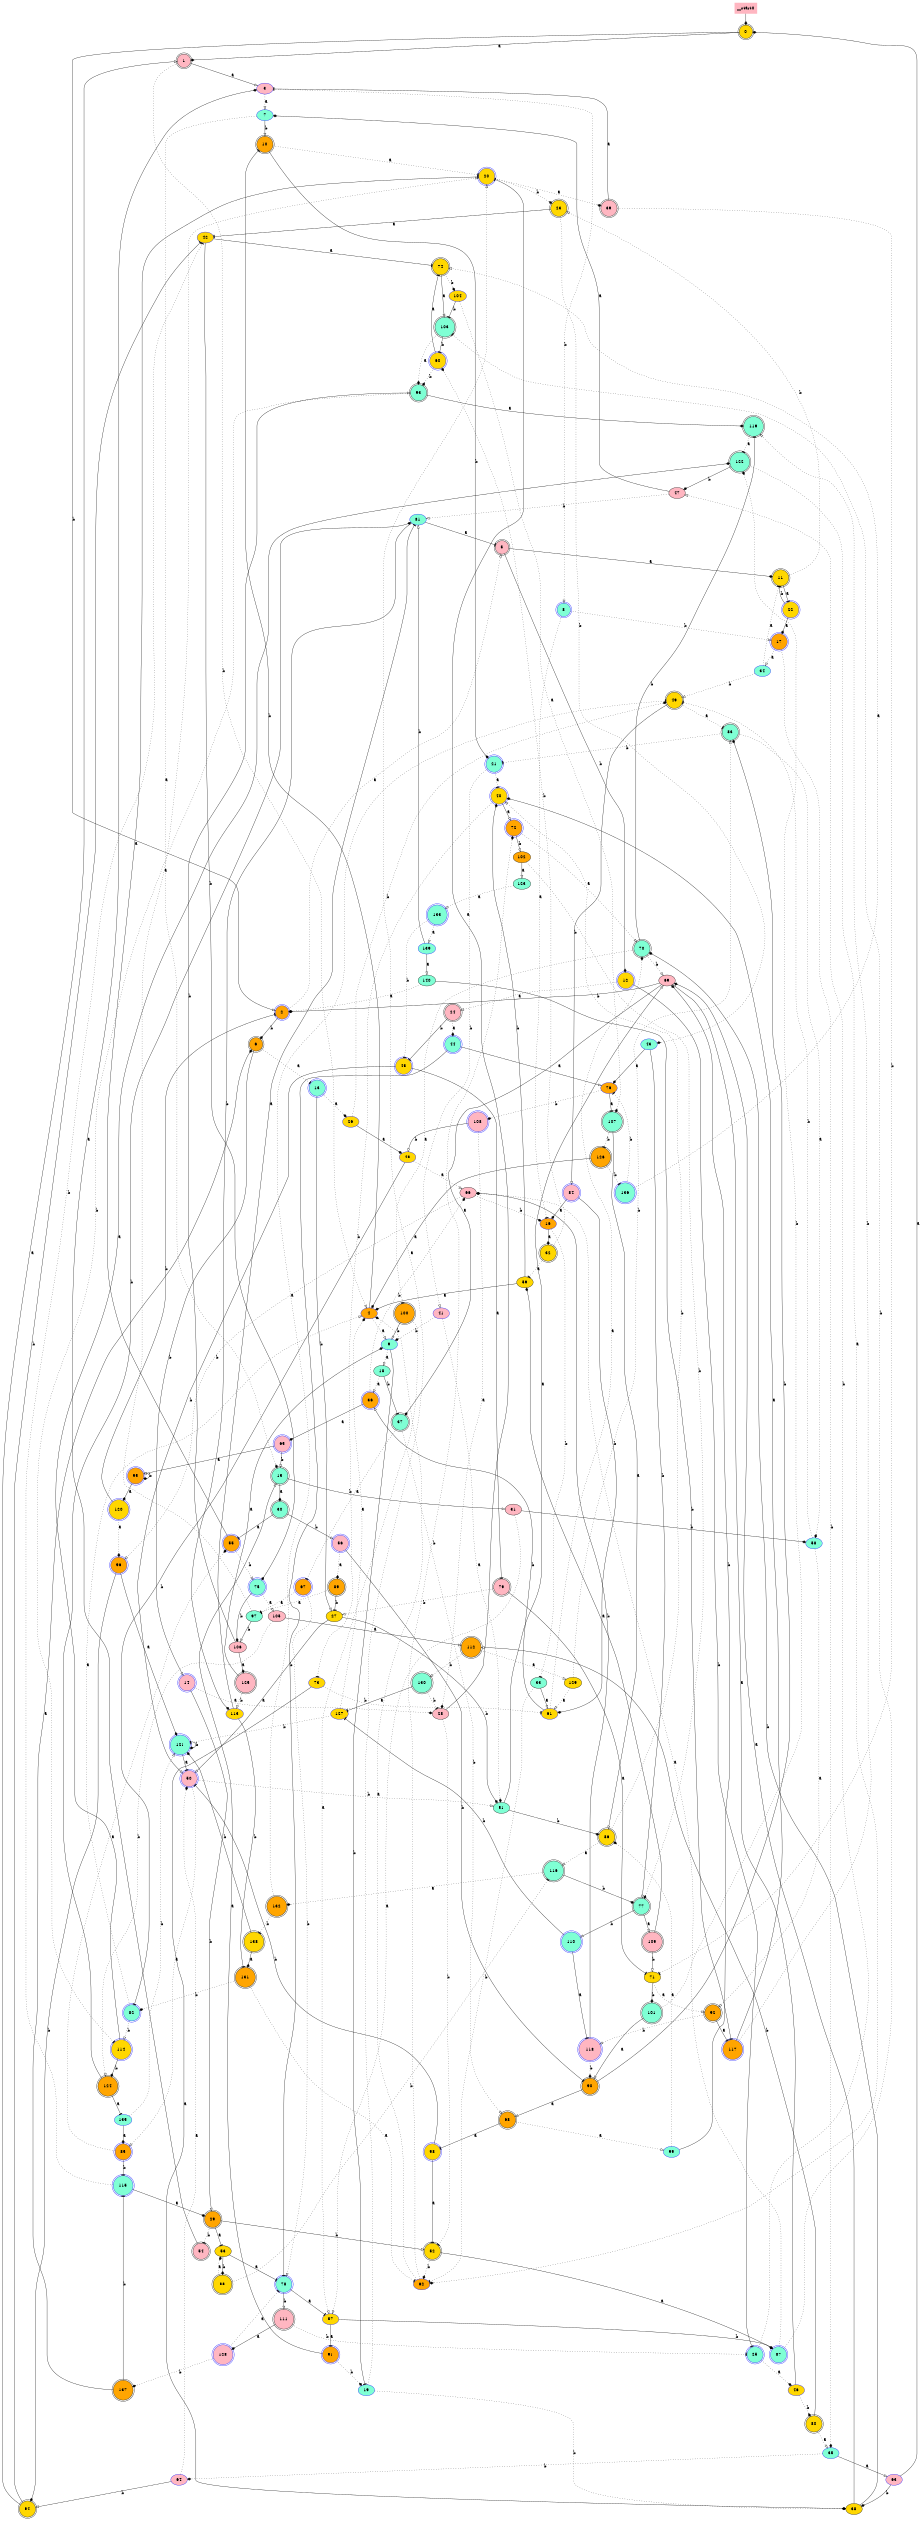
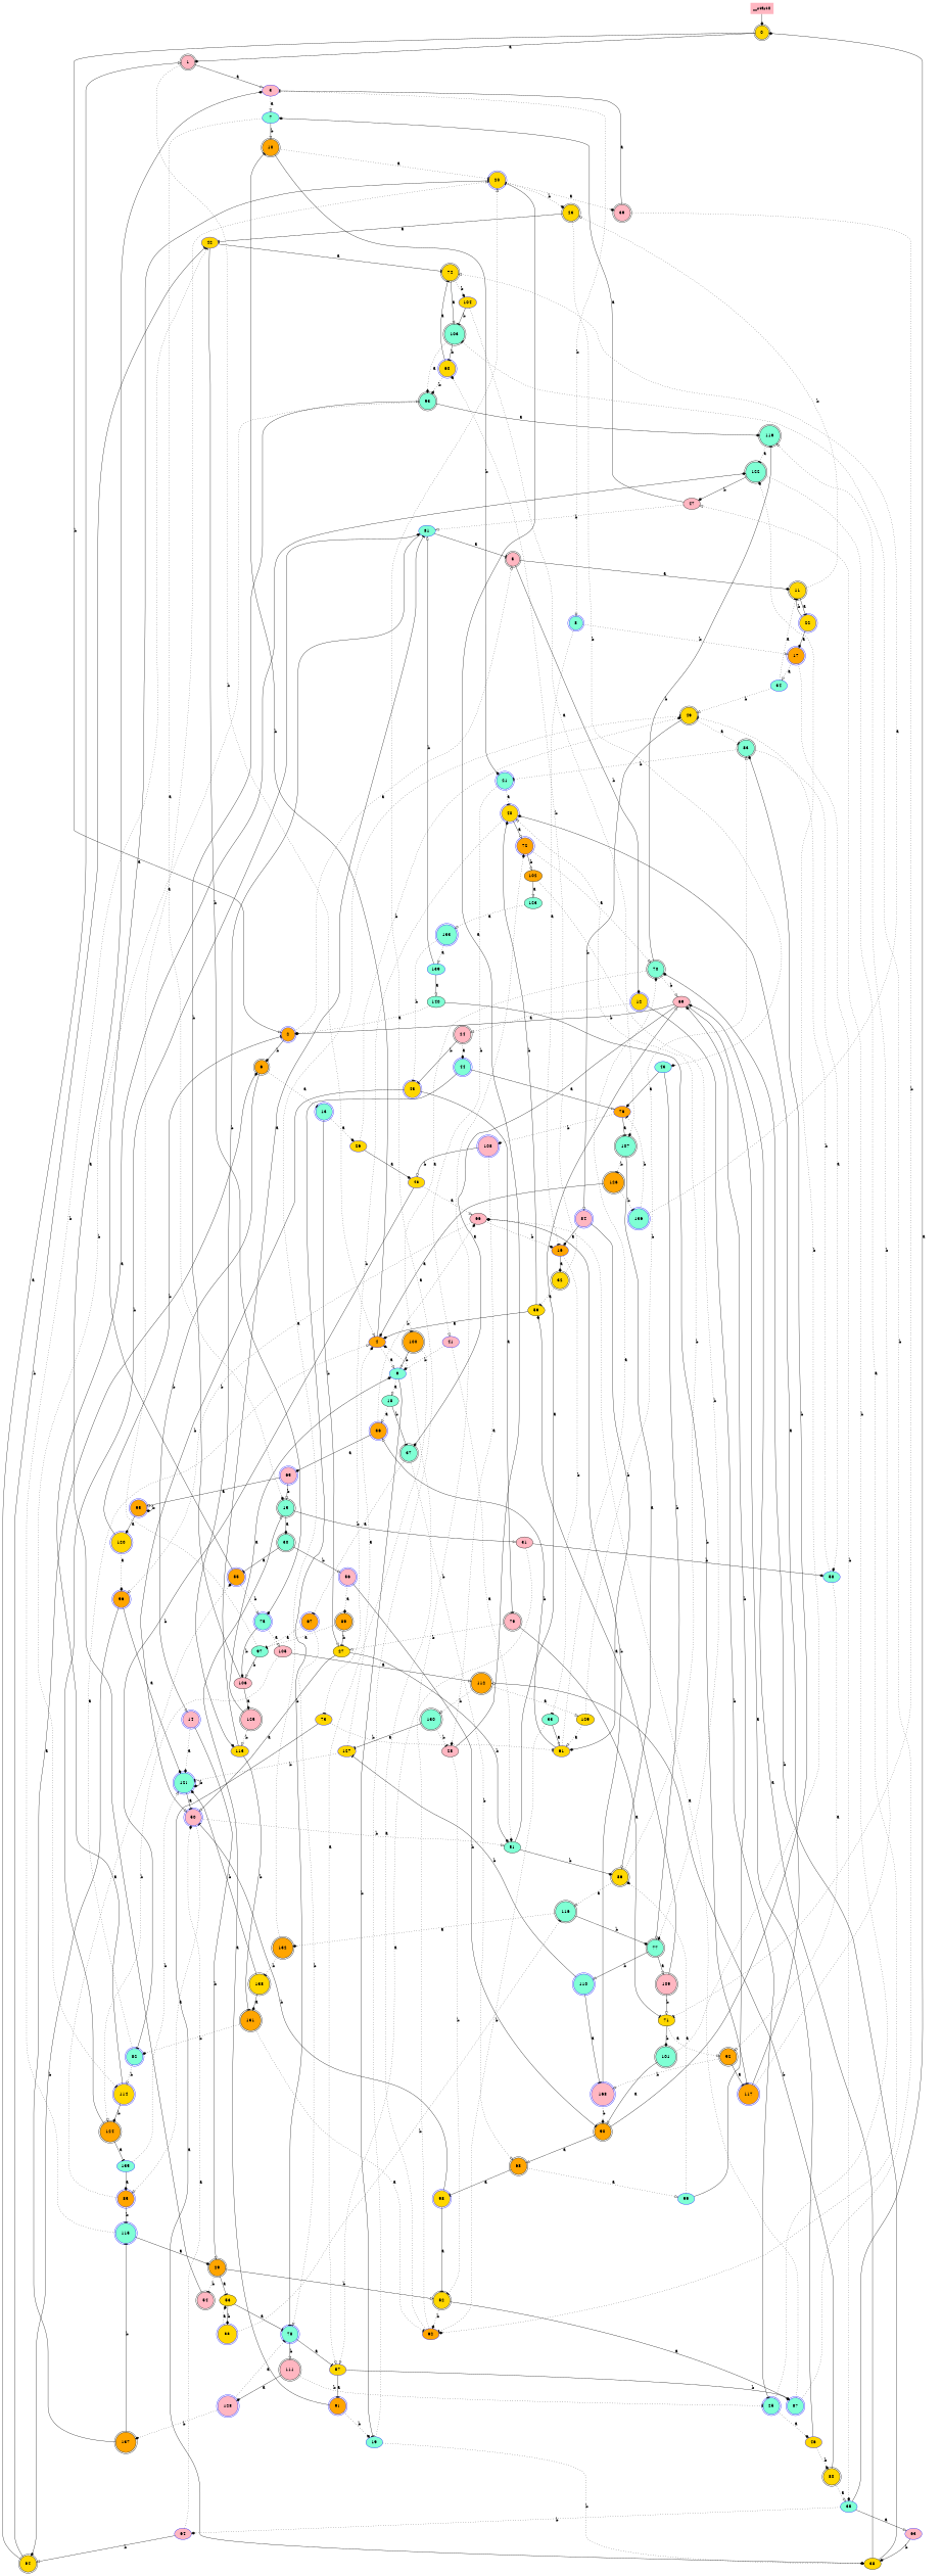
  digraph {
    node [color=blue fillcolor=aquamarine shape=doublecircle style=filled]
    edge [arrowhead=diamond style=solid]
    __start0 [fillcolor=lightpink shape=none]
    0 [color=black fillcolor=gold]
    1 [color=black fillcolor=lightpink]
    2 [fillcolor=orange]
    3 [fillcolor=lightpink shape=""]
    4 [fillcolor=orange shape=""]
    5 [color=black fillcolor=lightpink]
    6 [color=black fillcolor=orange]
    7 [shape=""]
    8
    9 [shape=""]
    10 [color=black fillcolor=orange]
    11 [color=black fillcolor=gold]
    12 [fillcolor=gold]
    13
    14 [fillcolor=lightpink]
    15 [color=black]
    16 [fillcolor=orange shape=""]
    17 [fillcolor=orange]
    18 [color=black shape=""]
    19 [shape=""]
    20 [fillcolor=gold]
    21
    22 [fillcolor=gold]
    23 [color=black fillcolor=gold]
    24 [color=black fillcolor=lightpink]
    25
    26 [fillcolor=gold shape=""]
    27 [color=black fillcolor=gold shape=""]
    28 [color=black fillcolor=lightpink shape=""]
    29 [color=black fillcolor=orange]
    30 [color=black]
    31 [color=black fillcolor=lightpink shape=""]
    32 [color=black fillcolor=gold]
    33 [color=black shape=""]
    34 [shape=""]
    35 [shape=""]
    36 [fillcolor=orange]
    37 [color=black]
    38 [color=black fillcolor=gold shape=""]
    39 [color=black fillcolor=lightpink]
    40 [fillcolor=gold]
    41 [fillcolor=lightpink shape=""]
    42 [fillcolor=gold shape=""]
    43 [shape=""]
    44
    45 [fillcolor=gold]
    46 [fillcolor=gold shape=""]
    47 [color=black fillcolor=lightpink shape=""]
    48 [fillcolor=gold shape=""]
    49 [color=black fillcolor=gold]
    50 [fillcolor=lightpink]
    51 [color=black shape=""]
    52 [color=black fillcolor=gold]
    53 [color=black fillcolor=gold shape=""]
    54 [color=black fillcolor=lightpink]
    55 [fillcolor=orange]
    56 [fillcolor=lightpink]
    57 [fillcolor=gold shape=""]
    58 [shape=""]
    59 [color=black fillcolor=gold shape=""]
    60 [fillcolor=gold]
    61 [fillcolor=gold shape=""]
    62 [fillcolor=orange shape=""]
    63 [fillcolor=lightpink shape=""]
    64 [fillcolor=lightpink shape=""]
    65 [fillcolor=lightpink]
    66 [color=black fillcolor=lightpink shape=""]
    67 [fillcolor=orange]
    68 [color=black fillcolor=orange]
    69 [color=black fillcolor=lightpink shape=""]
    70 [color=black]
    71 [color=black fillcolor=gold shape=""]
    72 [fillcolor=orange]
    73 [fillcolor=gold shape=""]
    74 [color=black fillcolor=gold]
    75
    76 [fillcolor=orange shape=""]
    77 [color=black]
    78
    79 [color=black fillcolor=lightpink]
    80 [color=black fillcolor=gold]
    81 [shape=""]
    82
    83 [color=black]
    84 [fillcolor=lightpink]
    85 [fillcolor=orange]
    86 [color=black fillcolor=gold]
    87
-   88 [color=black fillcolor=gold]
+   88 [fillcolor=gold]
    89 [color=black fillcolor=orange]
    90 [color=black fillcolor=orange]
    91 [fillcolor=orange]
    92 [color=black fillcolor=orange]
    93 [color=black]
    94 [color=black fillcolor=gold]
    95 [fillcolor=orange]
    96 [fillcolor=orange]
    97 [color=black shape=""]
    98 [fillcolor=gold]
    99 [shape=""]
    100 [color=black fillcolor=orange]
    119 [color=black]
    101 [color=black]
    102 [color=black fillcolor=orange shape=""]
    103 [color=black]
    104 [fillcolor=gold shape=""]
    105 [color=black fillcolor=lightpink shape=""]
    106 [color=black fillcolor=lightpink shape=""]
    107 [color=black]
    108 [fillcolor=lightpink]
    109 [color=black fillcolor=lightpink]
    110
    111 [color=black fillcolor=lightpink]
    112 [color=black fillcolor=orange]
    113 [fillcolor=gold shape=""]
    114 [fillcolor=gold]
    115
    116 [color=black]
    117 [fillcolor=orange]
-   118 [fillcolor=lightpink]
+   118 [fillcolor=lightpink label=168]
    120 [fillcolor=gold]
    121
    122 [color=black]
    123 [color=black shape=""]
    124 [color=black fillcolor=orange]
    125 [color=black fillcolor=lightpink]
    126 [color=black fillcolor=orange]
    127 [fillcolor=gold shape=""]
    128 [fillcolor=lightpink]
    129 [color=black fillcolor=gold shape=""]
    130 [color=black]
    131 [color=black fillcolor=orange]
    132 [color=black fillcolor=orange]
    133
    135 [shape=""]
    136
    137 [color=black fillcolor=orange]
    138 [color=black fillcolor=gold]
    139 [shape=""]
    140 [color=black shape=""]
    __start0 -> 0
    0 -> 1 [label=a]
    0 -> 2 [arrowhead=onormal label=b]
    1 -> 3 [arrowhead=onormal label=a]
    1 -> 4 [arrowhead=onormal label=b style=dotted]
    2 -> 5 [arrowhead=onormal label=a style=dotted]
    2 -> 6 [label=b]
    3 -> 7 [arrowhead=onormal label=a style=dotted]
    3 -> 8 [arrowhead=onormal label=b style=dotted]
    4 -> 9 [arrowhead=onormal label=a style=dotted]
    4 -> 10 [arrowhead=tee label=b]
    5 -> 11 [label=a]
    5 -> 12 [label=b]
    6 -> 13 [arrowhead=tee label=a style=dotted]
    6 -> 14 [arrowhead=onormal label=b]
    7 -> 10 [arrowhead=onormal label=b]
    7 -> 15 [label=a style=dotted]
    8 -> 16 [arrowhead=tee label=a style=dotted]
    8 -> 17 [arrowhead=onormal label=b style=dotted]
    9 -> 18 [arrowhead=onormal label=a style=dotted]
    9 -> 19 [arrowhead=tee label=b]
    10 -> 20 [arrowhead=tee label=a style=dotted]
    10 -> 21 [label=b]
    11 -> 22 [arrowhead=tee label=a]
    11 -> 23 [arrowhead=onormal label=b style=dotted]
    12 -> 24 [arrowhead=onormal label=a style=dotted]
    12 -> 25 [arrowhead=tee label=b]
    13 -> 26 [label=a style=dotted]
    13 -> 27 [arrowhead=onormal label=b]
-   14 -> 28 [label=a style=dotted]
+   14 -> 121 [label=a style=dotted]
    14 -> 29 [arrowhead=onormal label=b]
    15 -> 30 [label=a]
    15 -> 31 [arrowhead=onormal label=b]
    16 -> 32 [label=a]
    16 -> 33 [arrowhead=tee label=b style=dotted]
    17 -> 34 [arrowhead=onormal label=a style=dotted]
    17 -> 35 [label=b style=dotted]
    18 -> 36 [arrowhead=onormal label=a style=dotted]
    18 -> 37 [arrowhead=tee label=b]
    19 -> 20 [arrowhead=onormal label=a style=dotted]
    19 -> 38 [label=b style=dotted]
    20 -> 23 [label=b style=dotted]
    20 -> 39 [label=a style=dotted]
    21 -> 40 [arrowhead=tee label=a style=dotted]
    21 -> 41 [arrowhead=onormal label=b style=dotted]
    22 -> 11 [arrowhead=tee label=b]
    22 -> 17 [label=a]
    23 -> 42 [arrowhead=tee label=a]
    23 -> 43 [label=b style=dotted]
    24 -> 44 [label=a style=dotted]
    24 -> 45 [arrowhead=tee label=b]
    25 -> 46 [label=a style=dotted]
    25 -> 47 [arrowhead=onormal label=b style=dotted]
    26 -> 48 [label=a]
    26 -> 49 [label=b style=dotted]
    27 -> 50 [arrowhead=onormal label=a]
    27 -> 51 [label=b]
    28 -> 20 [arrowhead=tee label=a]
    28 -> 52 [arrowhead=tee label=b style=dotted]
    29 -> 52 [arrowhead=onormal label=b]
    29 -> 53 [arrowhead=tee label=a]
    29 -> 54 [arrowhead=tee label=b style=dotted]
    30 -> 55 [arrowhead=tee label=a]
    30 -> 56 [arrowhead=onormal label=b]
    31 -> 57 [arrowhead=onormal label=a style=dotted]
    31 -> 58 [label=b]
    32 -> 59 [arrowhead=tee label=a style=dotted]
    32 -> 60 [label=b style=dotted]
    33 -> 61 [arrowhead=onormal label=a]
    33 -> 62 [arrowhead=tee label=b style=dotted]
    34 -> 11 [arrowhead=tee label=a style=dotted]
    34 -> 49 [arrowhead=onormal label=b style=dotted]
    35 -> 63 [arrowhead=onormal label=a]
    35 -> 64 [label=b style=dotted]
    36 -> 65 [label=a]
    36 -> 66 [label=b style=dotted]
    37 -> 67 [arrowhead=tee label=a style=dotted]
    37 -> 68 [arrowhead=onormal label=b style=dotted]
    38 -> 69 [label=a]
    38 -> 70 [label=b]
    39 -> 3 [arrowhead=tee label=a]
    39 -> 71 [arrowhead=tee label=b style=dotted]
    40 -> 72 [arrowhead=onormal label=a]
    40 -> 73 [arrowhead=tee label=b style=dotted]
    41 -> 9 [label=b style=dotted]
    41 -> 51 [label=a style=dotted]
    42 -> 74 [arrowhead=tee label=a]
    42 -> 75 [label=b]
    43 -> 76 [label=a]
    43 -> 77 [arrowhead=onormal label=b]
    44 -> 76 [arrowhead=onormal label=a]
    44 -> 78 [arrowhead=tee label=b]
    45 -> 50 [arrowhead=onormal label=b]
    45 -> 79 [arrowhead=tee label=a]
    46 -> 69 [arrowhead=onormal label=a]
    46 -> 80 [label=b style=dotted]
    47 -> 7 [label=a]
    47 -> 81 [arrowhead=onormal label=b style=dotted]
    48 -> 66 [arrowhead=onormal label=a style=dotted]
    48 -> 82 [arrowhead=tee label=b]
    49 -> 83 [arrowhead=tee label=a style=dotted]
    49 -> 84 [arrowhead=onormal label=b]
    50 -> 51 [arrowhead=onormal label=b style=dotted]
    50 -> 85 [arrowhead=onormal label=a style=dotted]
    51 -> 69 [arrowhead=onormal label=a]
    51 -> 86 [label=b]
    52 -> 62 [label=b style=dotted]
    52 -> 87 [label=a]
    53 -> 78 [arrowhead=tee label=a]
    53 -> 88 [label=b]
    54 -> 3 [label=a]
    55 -> 20 [arrowhead=tee label=a]
    55 -> 75 [arrowhead=onormal label=b style=dotted]
    56 -> 89 [label=a style=dotted]
    56 -> 90 [arrowhead=tee label=b]
    57 -> 87 [label=b]
    57 -> 91 [arrowhead=tee label=a]
    58 -> 49 [arrowhead=tee label=b style=dotted]
    58 -> 92 [arrowhead=onormal label=a style=dotted]
    59 -> 4 [label=a]
    59 -> 40 [label=b]
    60 -> 74 [arrowhead=tee label=a]
    60 -> 93 [label=b style=dotted]
    61 -> 36 [arrowhead=onormal label=b]
    61 -> 70 [label=a style=dotted]
    62 -> 4 [label=a style=dotted]
    62 -> 72 [label=b style=dotted]
-   63 -> 0 [label=a]
+   35 -> 0 [label=a]
    63 -> 38 [label=b]
    64 -> 50 [label=a style=dotted]
    64 -> 94 [arrowhead=onormal label=b]
    65 -> 15 [arrowhead=onormal label=b]
    65 -> 95 [arrowhead=onormal label=a]
    66 -> 16 [label=b style=dotted]
    66 -> 96 [arrowhead=onormal label=b style=dotted]
    67 -> 78 [arrowhead=onormal label=b style=dotted]
    67 -> 97 [arrowhead=tee label=a style=dotted]
    68 -> 98 [arrowhead=tee label=a]
    68 -> 99 [arrowhead=onormal label=a style=dotted]
    69 -> 2 [label=b]
    69 -> 37 [label=a]
    70 -> 69 [arrowhead=onormal label=b style=dotted]
    70 -> 100 [arrowhead=tee label=a style=dotted]
    70 -> 119 [arrowhead=tee label=b]
    71 -> 92 [arrowhead=onormal label=a style=dotted]
    71 -> 101 [label=b]
    72 -> 70 [arrowhead=onormal label=a style=dotted]
    72 -> 102 [arrowhead=onormal label=b]
    73 -> 38 [label=a]
    73 -> 61 [arrowhead=tee label=b style=dotted]
    74 -> 103 [arrowhead=onormal label=a]
    74 -> 104 [label=b style=dotted]
    75 -> 105 [arrowhead=onormal label=a style=dotted]
    75 -> 106 [label=b]
    76 -> 107 [arrowhead=tee label=a]
    76 -> 108 [label=b style=dotted]
    77 -> 109 [arrowhead=onormal label=a]
    77 -> 110 [arrowhead=onormal label=b]
    78 -> 57 [arrowhead=tee label=a]
    78 -> 111 [arrowhead=onormal label=b]
    79 -> 27 [arrowhead=onormal label=b style=dotted]
    79 -> 71 [arrowhead=tee label=a]
    80 -> 35 [arrowhead=onormal label=a style=dotted]
    80 -> 112 [arrowhead=onormal label=b]
    81 -> 5 [arrowhead=tee label=a]
    81 -> 113 [label=b]
    82 -> 4 [arrowhead=onormal label=a style=dotted]
    82 -> 114 [arrowhead=onormal label=b style=dotted]
    83 -> 21 [arrowhead=tee label=b style=dotted]
    83 -> 58 [label=a style=dotted]
    84 -> 16 [label=a]
    84 -> 61 [label=b]
    85 -> 55 [label=a style=dotted]
    85 -> 115 [arrowhead=tee label=b]
    86 -> 40 [arrowhead=onormal label=b style=dotted]
    86 -> 116 [arrowhead=onormal label=a style=dotted]
    87 -> 66 [label=a style=dotted]
    87 -> 103 [arrowhead=tee label=b style=dotted]
    88 -> 53 [label=a style=dotted]
    88 -> 116 [arrowhead=tee label=b style=dotted]
    89 -> 27 [arrowhead=tee label=b]
    89 -> 97 [arrowhead=tee label=a style=dotted]
    90 -> 68 [arrowhead=onormal label=a]
    90 -> 83 [label=b]
    91 -> 15 [arrowhead=onormal label=a]
    91 -> 19 [label=b style=dotted]
    92 -> 117 [arrowhead=tee label=a]
    92 -> 118 [arrowhead=onormal label=b style=dotted]
    93 -> 119 [label=a]
    93 -> 114 [arrowhead=tee label=b style=dotted]
    94 -> 1 [arrowhead=onormal label=a]
    94 -> 42 [arrowhead=tee label=b]
    95 -> 95 [label=b]
    95 -> 120 [label=a]
    96 -> 94 [label=b]
    96 -> 121 [label=a]
    97 -> 20 [arrowhead=onormal label=a style=dotted]
    97 -> 106 [arrowhead=onormal label=b]
    98 -> 50 [arrowhead=tee label=b]
    98 -> 52 [arrowhead=tee label=a]
    99 -> 69 [label=b]
    99 -> 86 [label=a style=dotted]
    100 -> 9 [arrowhead=onormal label=b]
    100 -> 57 [arrowhead=onormal label=a style=dotted]
    119 -> 122 [arrowhead=tee label=a style=dotted]
    101 -> 90 [arrowhead=onormal label=a]
    101 -> 122 [label=b style=dotted]
    102 -> 77 [label=b style=dotted]
    102 -> 123 [arrowhead=onormal label=a]
    103 -> 60 [arrowhead=tee label=b]
    103 -> 93 [label=a style=dotted]
    104 -> 103 [arrowhead=tee label=b]
    104 -> 107 [label=a style=dotted]
    105 -> 112 [arrowhead=onormal label=a]
    105 -> 124 [arrowhead=onormal label=b style=dotted]
    106 -> 93 [arrowhead=onormal label=b]
    106 -> 125 [label=a]
    107 -> 86 [arrowhead=onormal label=a]
    107 -> 126 [arrowhead=tee label=b style=dotted]
    108 -> 28 [label=a style=dotted]
    108 -> 48 [arrowhead=onormal label=b]
    109 -> 59 [label=a]
    109 -> 71 [arrowhead=onormal label=b]
    110 -> 118 [arrowhead=tee label=a]
    110 -> 127 [arrowhead=tee label=b]
    111 -> 25 [arrowhead=tee label=b style=dotted]
    111 -> 128 [label=a]
    112 -> 129 [arrowhead=onormal label=a style=dotted]
    112 -> 130 [arrowhead=onormal label=b style=dotted]
    113 -> 81 [arrowhead=tee label=a]
    113 -> 131 [arrowhead=tee label=b]
    114 -> 122 [label=a]
    114 -> 124 [label=b]
    115 -> 29 [label=a]
    115 -> 42 [arrowhead=tee label=b style=dotted]
    116 -> 77 [label=b]
    116 -> 132 [label=a style=dotted]
    117 -> 40 [label=a]
    117 -> 119 [arrowhead=onormal label=b style=dotted]
    118 -> 66 [label=b]
    118 -> 90 [label=b style=dotted]
    120 -> 2 [arrowhead=tee label=b]
    120 -> 96 [label=a style=dotted]
    121 -> 50 [arrowhead=tee label=a]
    121 -> 121 [label=b]
    122 -> 47 [label=b]
    122 -> 62 [label=a style=dotted]
    123 -> 133 [arrowhead=onormal label=a style=dotted]
    124 -> 81 [label=b]
    124 -> 135 [arrowhead=tee label=a]
    125 -> 9 [label=a]
    125 -> 113 [arrowhead=onormal label=b style=dotted]
    126 -> 4 [label=a]
    126 -> 136 [arrowhead=tee label=b style=dotted]
    127 -> 4 [label=a style=dotted]
    127 -> 121 [arrowhead=tee label=b style=dotted]
    128 -> 78 [arrowhead=tee label=a style=dotted]
    128 -> 137 [label=b style=dotted]
    129 -> 61 [arrowhead=onormal label=a style=dotted]
    129 -> 83 [arrowhead=onormal label=b style=dotted]
    130 -> 28 [arrowhead=tee label=b style=dotted]
    130 -> 127 [arrowhead=tee label=a]
    131 -> 62 [arrowhead=tee label=a style=dotted]
    131 -> 82 [label=b style=dotted]
    132 -> 49 [arrowhead=tee label=a style=dotted]
    132 -> 138 [arrowhead=tee label=b style=dotted]
    133 -> 45 [arrowhead=tee label=b style=dotted]
    133 -> 139 [arrowhead=onormal label=a style=dotted]
    135 -> 85 [label=a]
    135 -> 121 [arrowhead=onormal label=b style=dotted]
    136 -> 74 [arrowhead=onormal label=a style=dotted]
    136 -> 76 [arrowhead=tee label=b style=dotted]
    137 -> 6 [label=a]
    137 -> 115 [arrowhead=tee label=b]
    138 -> 121 [label=b]
    138 -> 131 [label=a]
    139 -> 81 [arrowhead=onormal label=b]
    139 -> 140 [arrowhead=onormal label=a]
    140 -> 2 [label=a style=dotted]
    140 -> 117 [arrowhead=tee label=b]
  }
